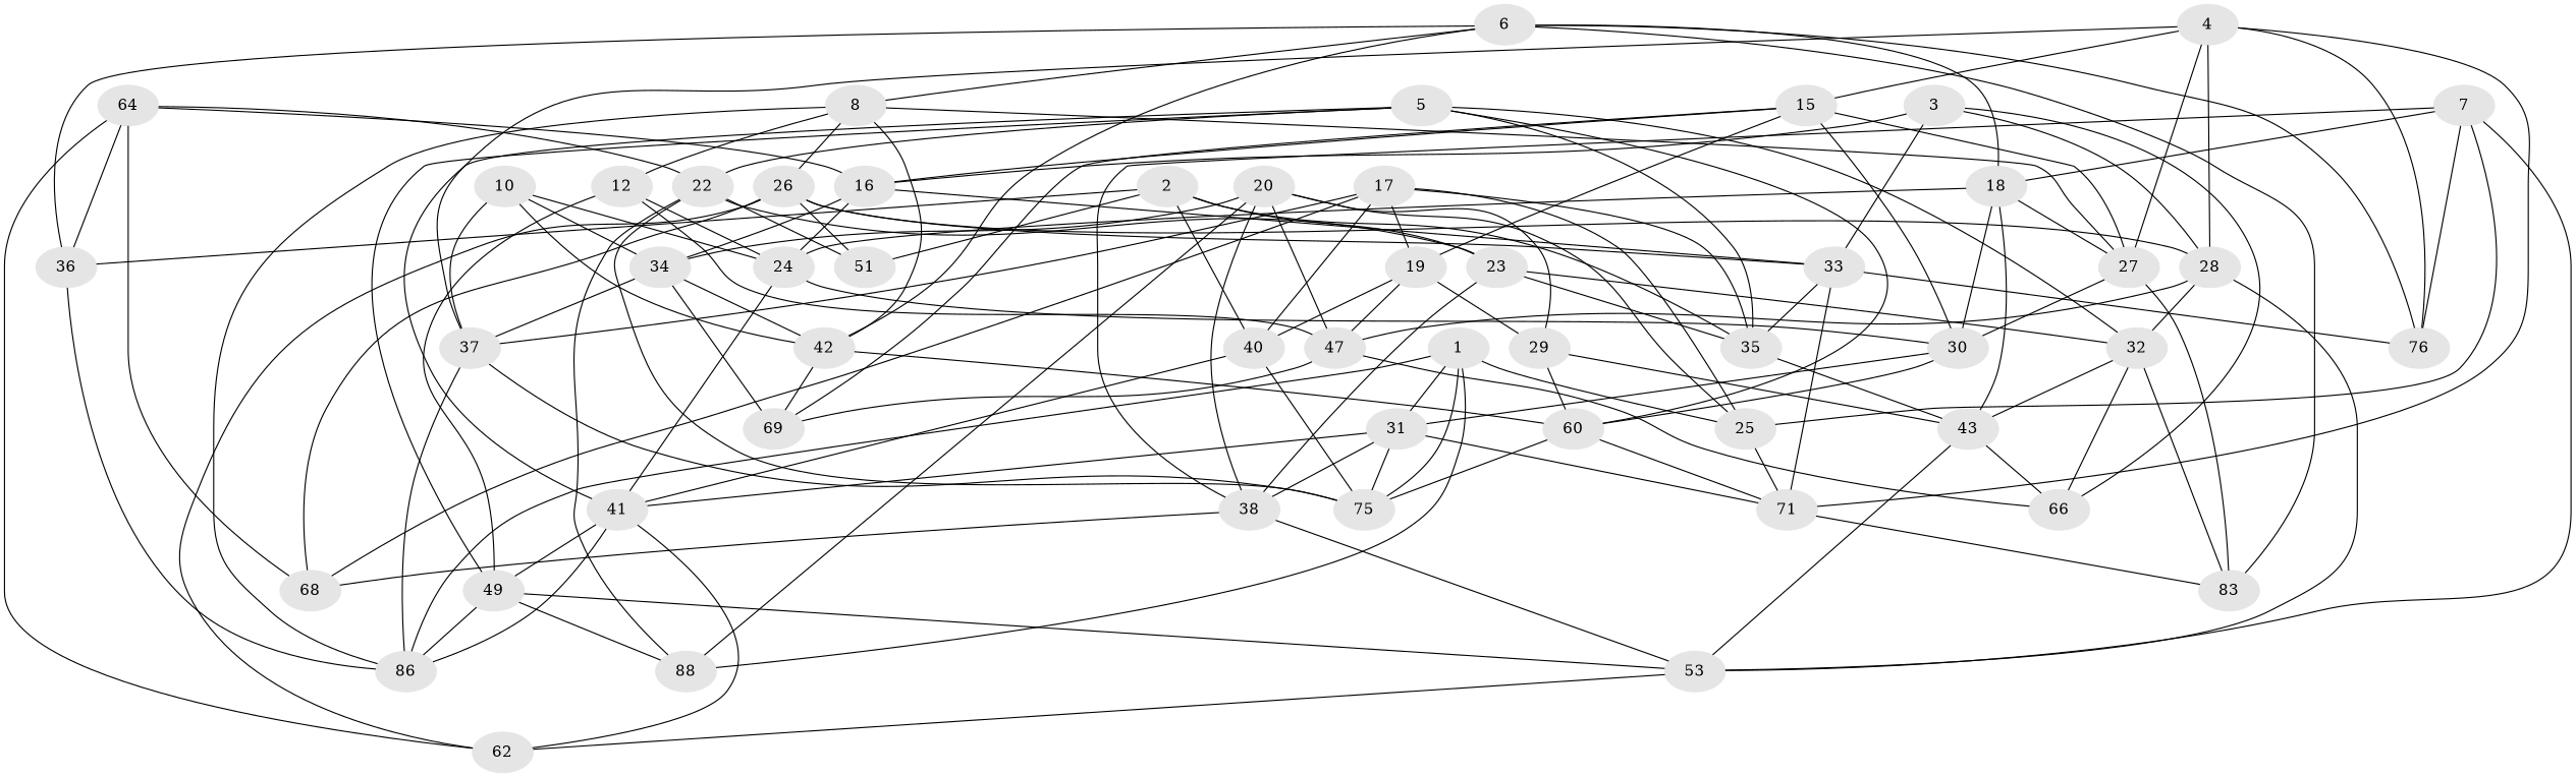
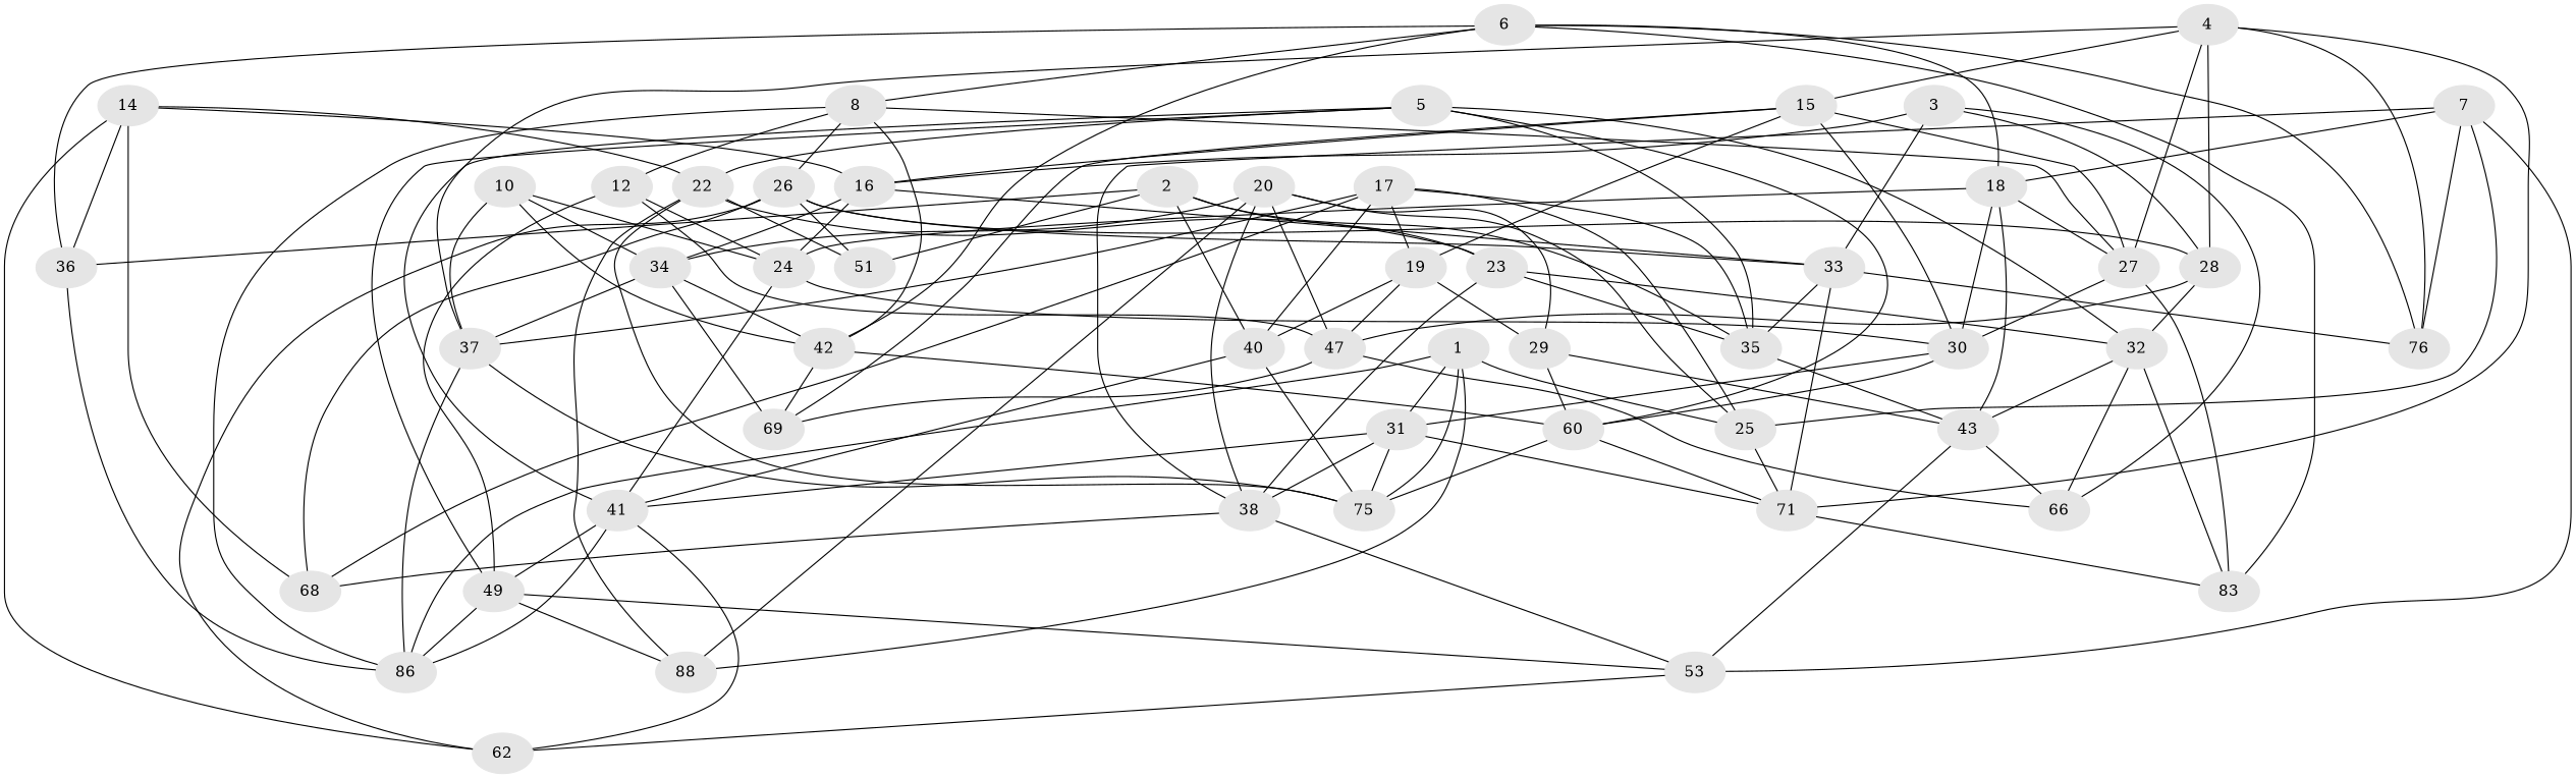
  graph {
    node [color=gray90 style=filled]
    1 [super="+80"]
    25 [super="+67"]
    31 [super="+85"]
    75 [super="+93"]
    86 [super="+89"]
    88
    71 [super="+78"]
    41 [super="+46"]
    38 [super="+73"]
    2 [super="+77"]
    23 [super="+91"]
    35 [super="+58"]
    36
    40 [super="+50"]
    51
    32 [super="+81"]
    43 [super="+63"]
    16 [super="+21"]
    33 [super="+48"]
    24 [super="+82"]
    34 [super="+55"]
    3
    28 [super="+45"]
    66
    53 [super="+87"]
    47 [super="+90"]
    76
    4 [super="+13"]
    15 [super="+84"]
    27 [super="+59"]
    37 [super="+57"]
    19 [super="+42"]
    30 [super="+56"]
    69
    83
    5 [super="+54"]
    22 [super="+65"]
    49 [super="+74"]
    60 [super="+70"]
    62
    6 [super="+61"]
    8 [super="+11"]
    18 [super="+52"]
    n44 [label=42 super="+72"]
    12
    26 [super="+79"]
    7 [super="+9"]
    68
    10
-   14 [super="+64" label=64]
+   14 [super="+64"]
    29
    17 [super="+39"]
    20 [super="+92"]
    1 -- 25
    1 -- 31
    1 -- 75
    1 -- 86
    1 -- 88
    25 -- 71
    31 -- 75
    31 -- 71
    31 -- 41
    31 -- 38
    71 -- 83
    41 -- 86
    41 -- 49
    41 -- 62
    38 -- 53
    38 -- 68
    2 -- 23
    2 -- 35
    2 -- 36
    2 -- 40
    2 -- 51 [weight=2]
    23 -- 38
    23 -- 35
    23 -- 32
    35 -- 43
    36 -- 86
    40 -- 75
    40 -- 41
    32 -- 43
    32 -- 66
    32 -- 83
    43 -- 66
    43 -- 53
    16 -- 33
    16 -- 24
    16 -- 34
    33 -- 71
    33 -- 35
    33 -- 76
    24 -- 41
    24 -- 30
    34 -- 37
    34 -- 69
    34 -- n44
    3 -- 16
    3 -- 33
    3 -- 28
    3 -- 66
    28 -- 32
-   28 -- 53
    28 -- 47
    53 -- 62
    47 -- 66
    47 -- 69
    4 -- 71
    4 -- 28
    4 -- 76
    4 -- 15
    4 -- 27
    4 -- 37
    15 -- 16
    15 -- 27
    15 -- 19
    15 -- 30
    15 -- 69
    27 -- 30
    27 -- 83
    37 -- 75
    37 -- 86
    19 -- 40 [weight=2]
    19 -- 47
    19 -- 29
    30 -- 31
    30 -- 60
    5 -- 41
    5 -- 35
    5 -- 32
    5 -- 22
    5 -- 49
    5 -- 60
    22 -- 75
    22 -- 88
    22 -- 23
    22 -- 51
    49 -- 86
    49 -- 88
    49 -- 53
    60 -- 75
    60 -- 71
    6 -- 36
    6 -- 76
    6 -- 83
    6 -- 8
    6 -- 18
    6 -- n44
    8 -- 86
    8 -- 27
    8 -- n44
    8 -- 12
    8 -- 26
    18 -- 43
    18 -- 24
    18 -- 27
    18 -- 30
    n44 -- 69
    n44 -- 60
    12 -- 24
    12 -- 47
    12 -- 49
    26 -- 51
    26 -- 33
    26 -- 28
    26 -- 62
    26 -- 68
    7 -- 25 [weight=2]
    7 -- 38
    7 -- 53
    7 -- 76
    7 -- 18
    10 -- 24
    10 -- 34
    10 -- 37
    10 -- n44
    14 -- 36
    14 -- 16
    14 -- 22
    14 -- 62
    14 -- 68
    29 -- 43
    29 -- 60
    17 -- 25
    17 -- 35
    17 -- 40
    17 -- 37
    17 -- 19
    17 -- 68
    20 -- 25
    20 -- 88
    20 -- 38
    20 -- 34
    20 -- 47
    20 -- 29
  }
